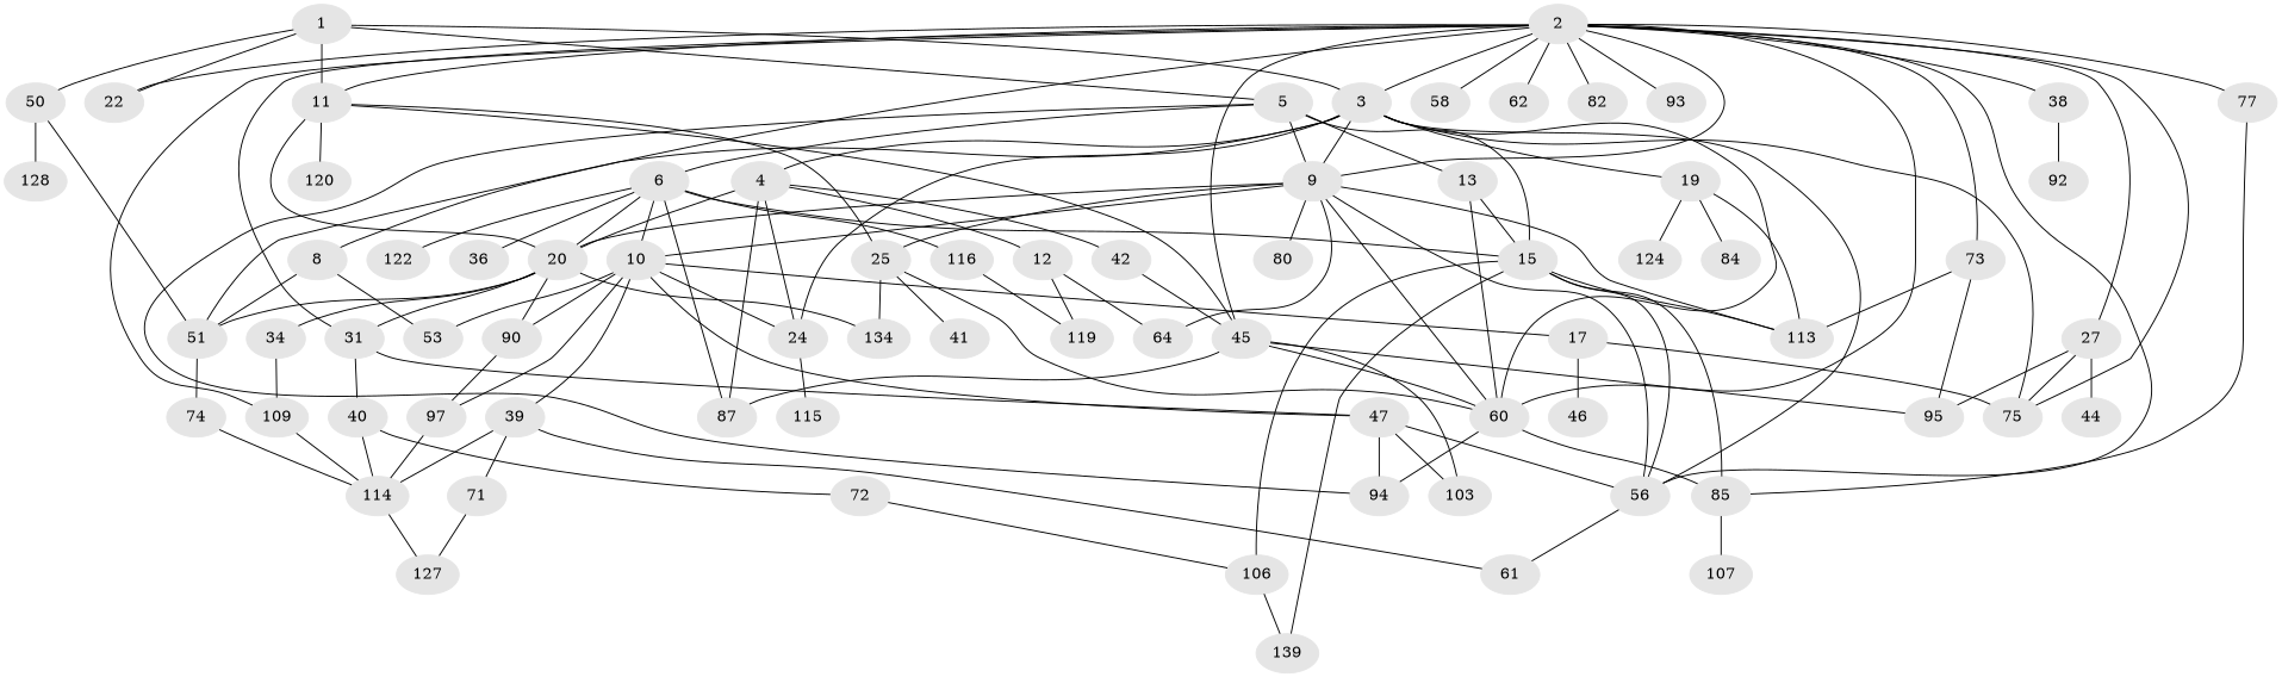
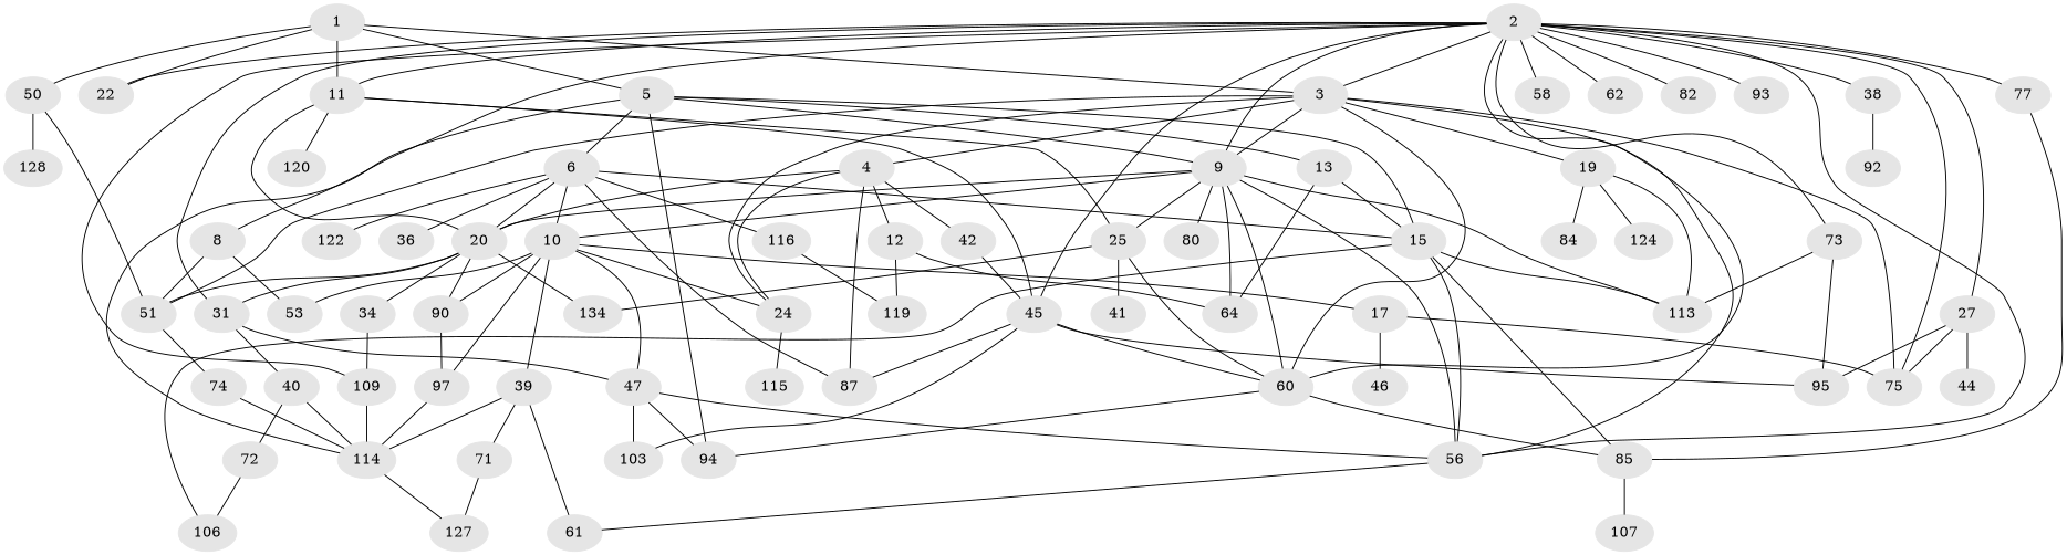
  graph {
    node [color=gray90 style=filled]
    2 [super="+7+30+18+79"]
    3 [super="+76+118"]
    11 [super="+16"]
    8 [super="+83"]
    9 [super="+21+35"]
    22
    27
    31
    38 [super="+137"]
    n10 [label=45 super="+57"]
    56 [super="+96"]
    58
    60 [super="+70+67+99"]
    62
    73 [super="+91+148"]
    77 [super="+112"]
    n17 [label=75 super="+136"]
    82
    93 [super="+141"]
    109 [super="+123"]
    1
    5 [super="+135+126"]
    50 [super="+55"]
    4
    19 [super="+23+111"]
    24 [super="+102"]
    51
    6 [super="+130"]
    13
    15 [super="+52"]
    94
    114 [super="+117"]
    20 [super="+32"]
    25 [super="+28+29"]
    120
    128
    53 [super="+68"]
    10 [super="+86+138+14+33"]
    64
    80 [super="+104"]
    113
    44
    95 [super="+121"]
    47 [super="+108"]
    40
    92
    87 [super="+132"]
    103
    61 [super="+98"]
    85 [super="+129"]
    12
    42
    84
    124
    115
    74
    119
    90 [super="+143"]
    34 [super="+59"]
    134
    36 [super="+81"]
    116
    122
    106 [super="+125"]
-   139
    127
    17 [super="+54"]
    39
    97
    41
    46
    71
    107
    72
    2 -- 3
    2 -- 11 [weight=2]
    2 -- 8
    2 -- 9
    2 -- 22 [weight=2]
    2 -- 27
    2 -- 31
    2 -- 38
    2 -- n10 [weight=2]
    2 -- 56
    2 -- 58 [weight=2]
    2 -- 60
    2 -- 62
    2 -- 73
    2 -- 77 [weight=2]
    2 -- n17
    2 -- 82
    2 -- 93 [weight=3]
    2 -- 109
    3 -- 9
    3 -- 56
    3 -- 60
    3 -- n17
    3 -- 4
    3 -- 19
    3 -- 24
    3 -- 51
    11 -- n10
    11 -- 20
    11 -- 25
    11 -- 120
    8 -- 51
    8 -- 53
    9 -- 56
    9 -- 60
    9 -- 20 [weight=2]
    9 -- 25
    9 -- 10
    9 -- 64
    9 -- 80
    9 -- 113
    27 -- n17
    27 -- 44
    27 -- 95
    31 -- 47
    31 -- 40
    38 -- 92
    n10 -- 60
    n10 -- 95
    n10 -- 87
    n10 -- 103
    56 -- 61
    60 -- 94
    60 -- 85
    73 -- 113
    73 -- 95
    77 -- 85
    109 -- 114
    1 -- 3
    1 -- 11
    1 -- 22
    1 -- 5
    1 -- 50
    5 -- 9
    5 -- 6
    5 -- 13
    5 -- 15
    5 -- 94
+   5 -- 114
    50 -- 51
    50 -- 128
    4 -- 24
    4 -- 20
    4 -- 87
    4 -- 12
    4 -- 42
    19 -- 113
    19 -- 84
    19 -- 124
    24 -- 115
    51 -- 74
    6 -- 15
    6 -- 20
    6 -- 10
    6 -- 87
    6 -- 36
    6 -- 116
    6 -- 122
    13 -- 15
-   13 -- 60
+   13 -- 64
    15 -- 56
    15 -- 113
    15 -- 85
    15 -- 106
-   15 -- 139
    114 -- 127
    20 -- 31
    20 -- 51
    20 -- 90
    20 -- 34
    20 -- 134
    25 -- 60
    25 -- 134
    25 -- 41
    10 -- 24
    10 -- 53
    10 -- 47
    10 -- 90
    10 -- 17
    10 -- 39
    10 -- 97
    47 -- 56
    47 -- 94
    47 -- 103
    40 -- 114
    40 -- 72
    85 -- 107
    12 -- 64
    12 -- 119
    42 -- n10
    74 -- 114
    90 -- 97
    34 -- 109
    116 -- 119
-   106 -- 139
    17 -- n17
    17 -- 46
    39 -- 114
    39 -- 61
    39 -- 71
    97 -- 114
    71 -- 127
    72 -- 106
  }
